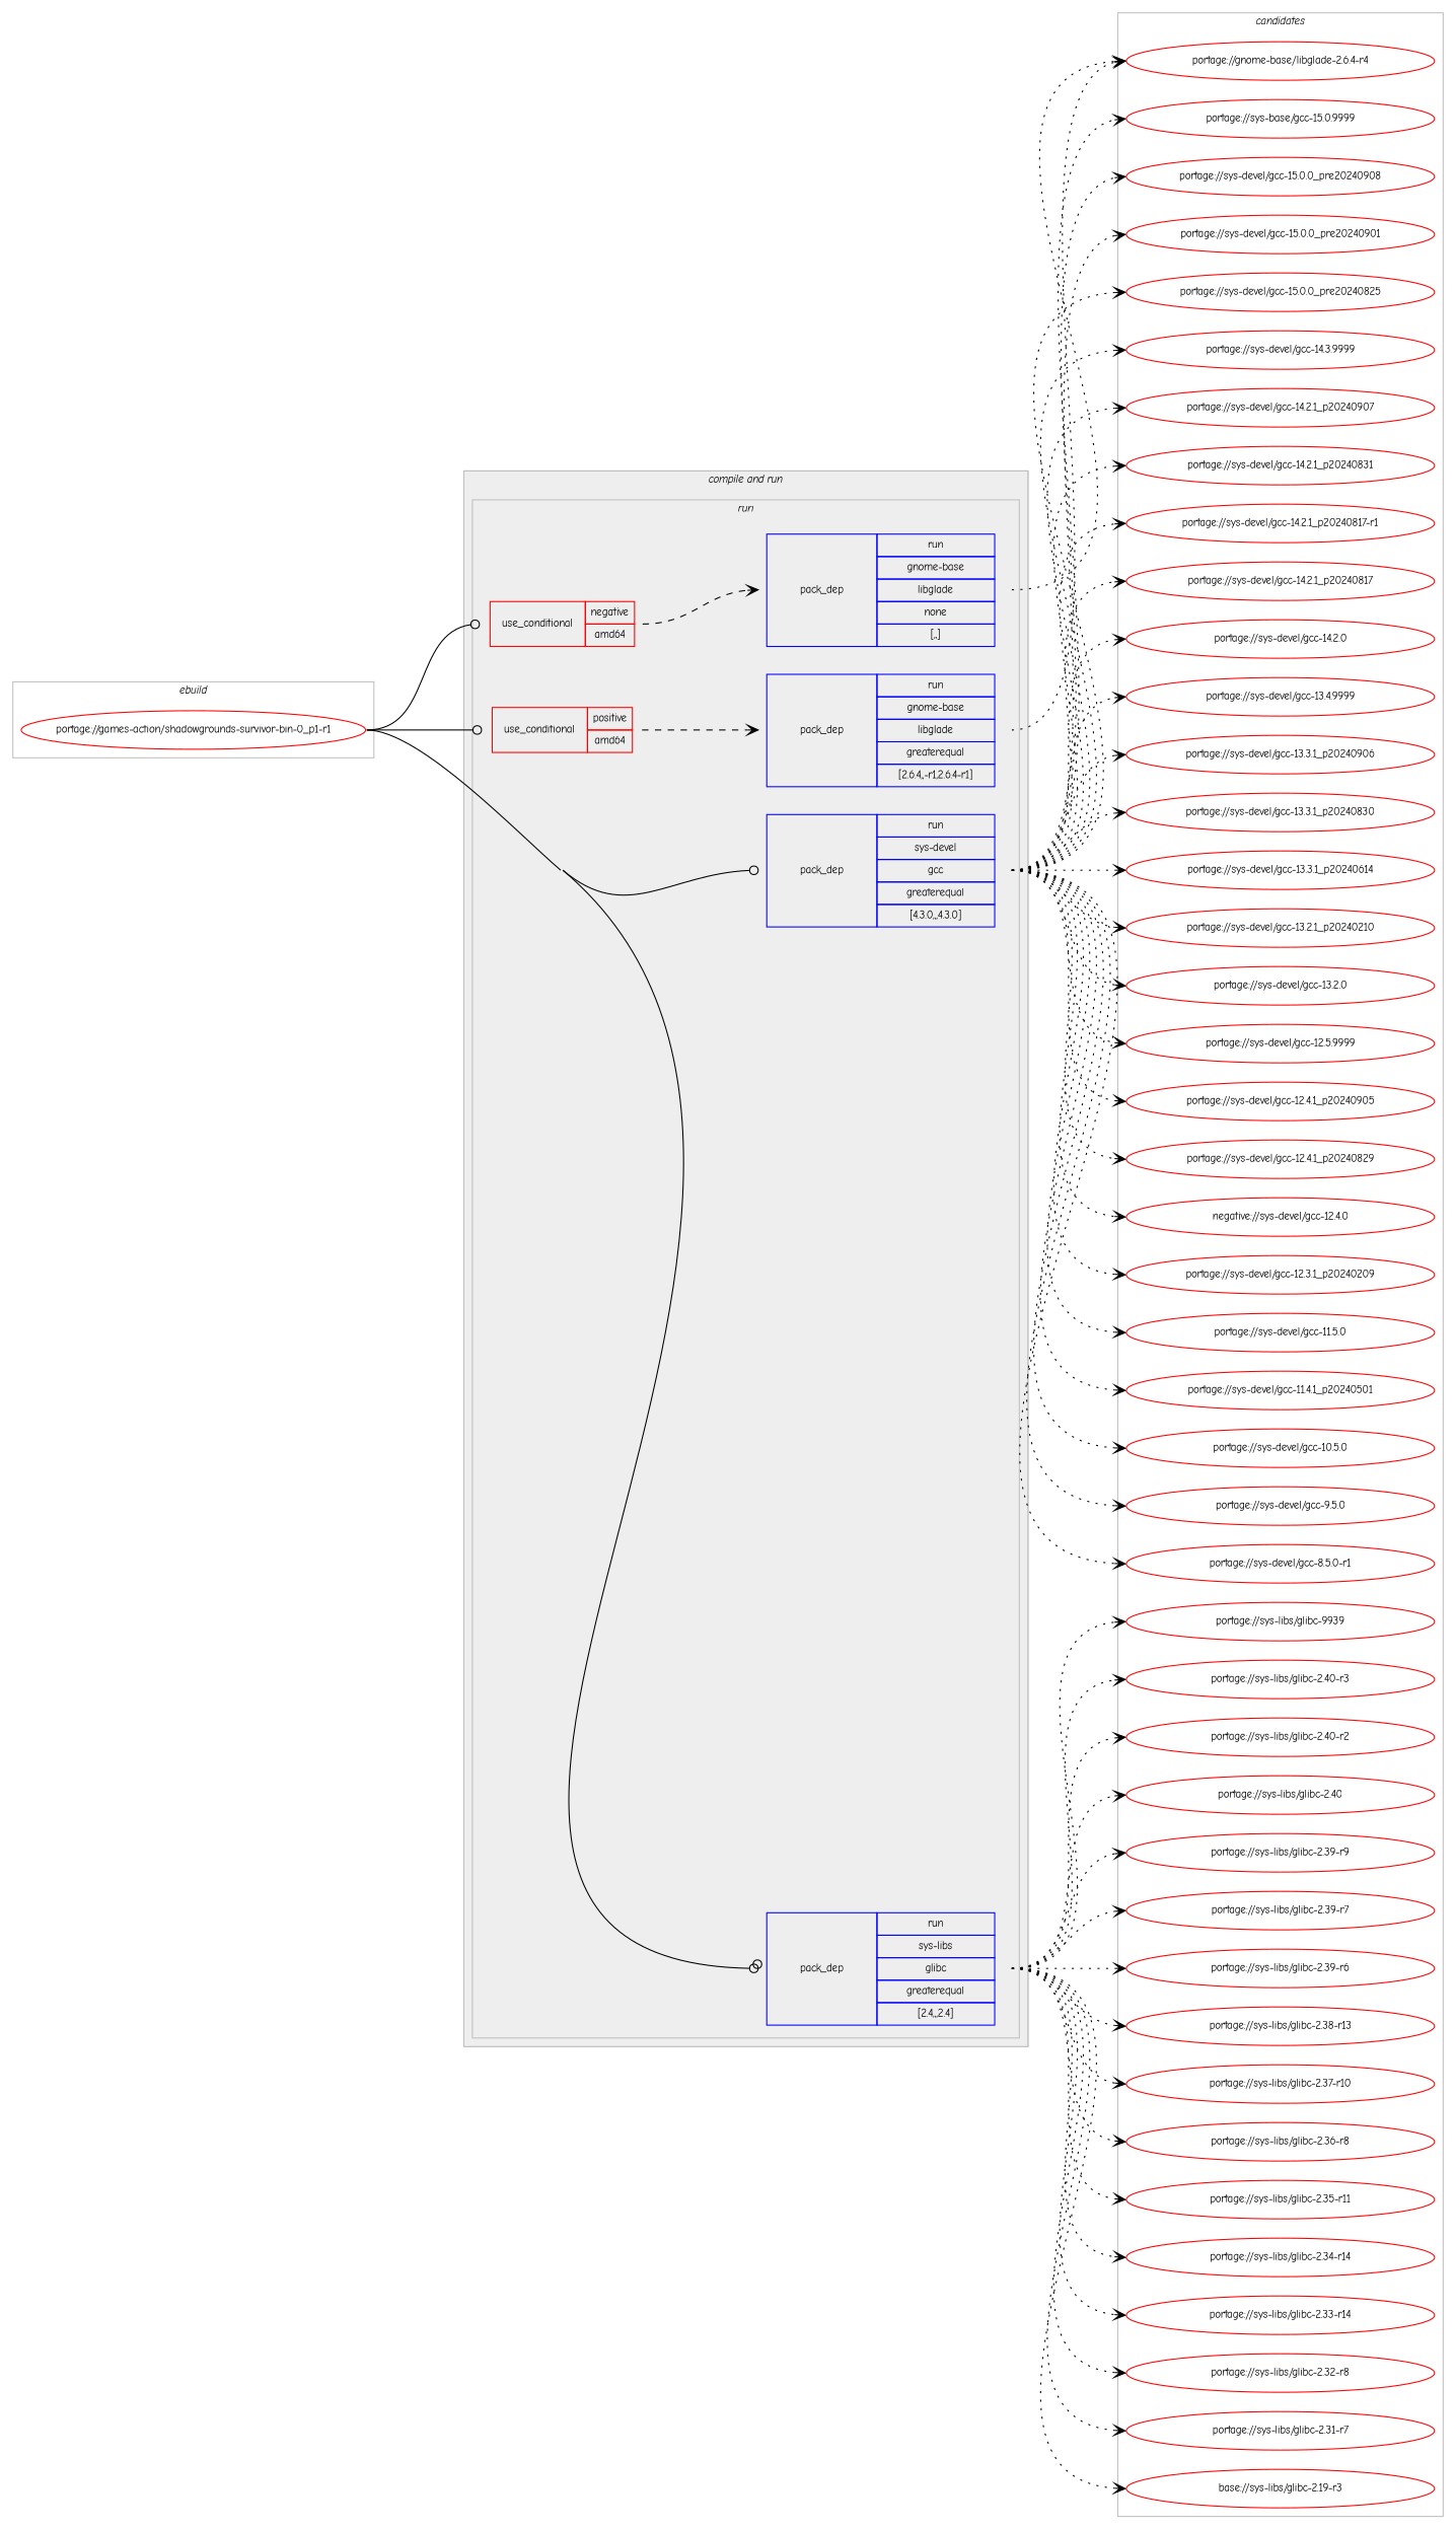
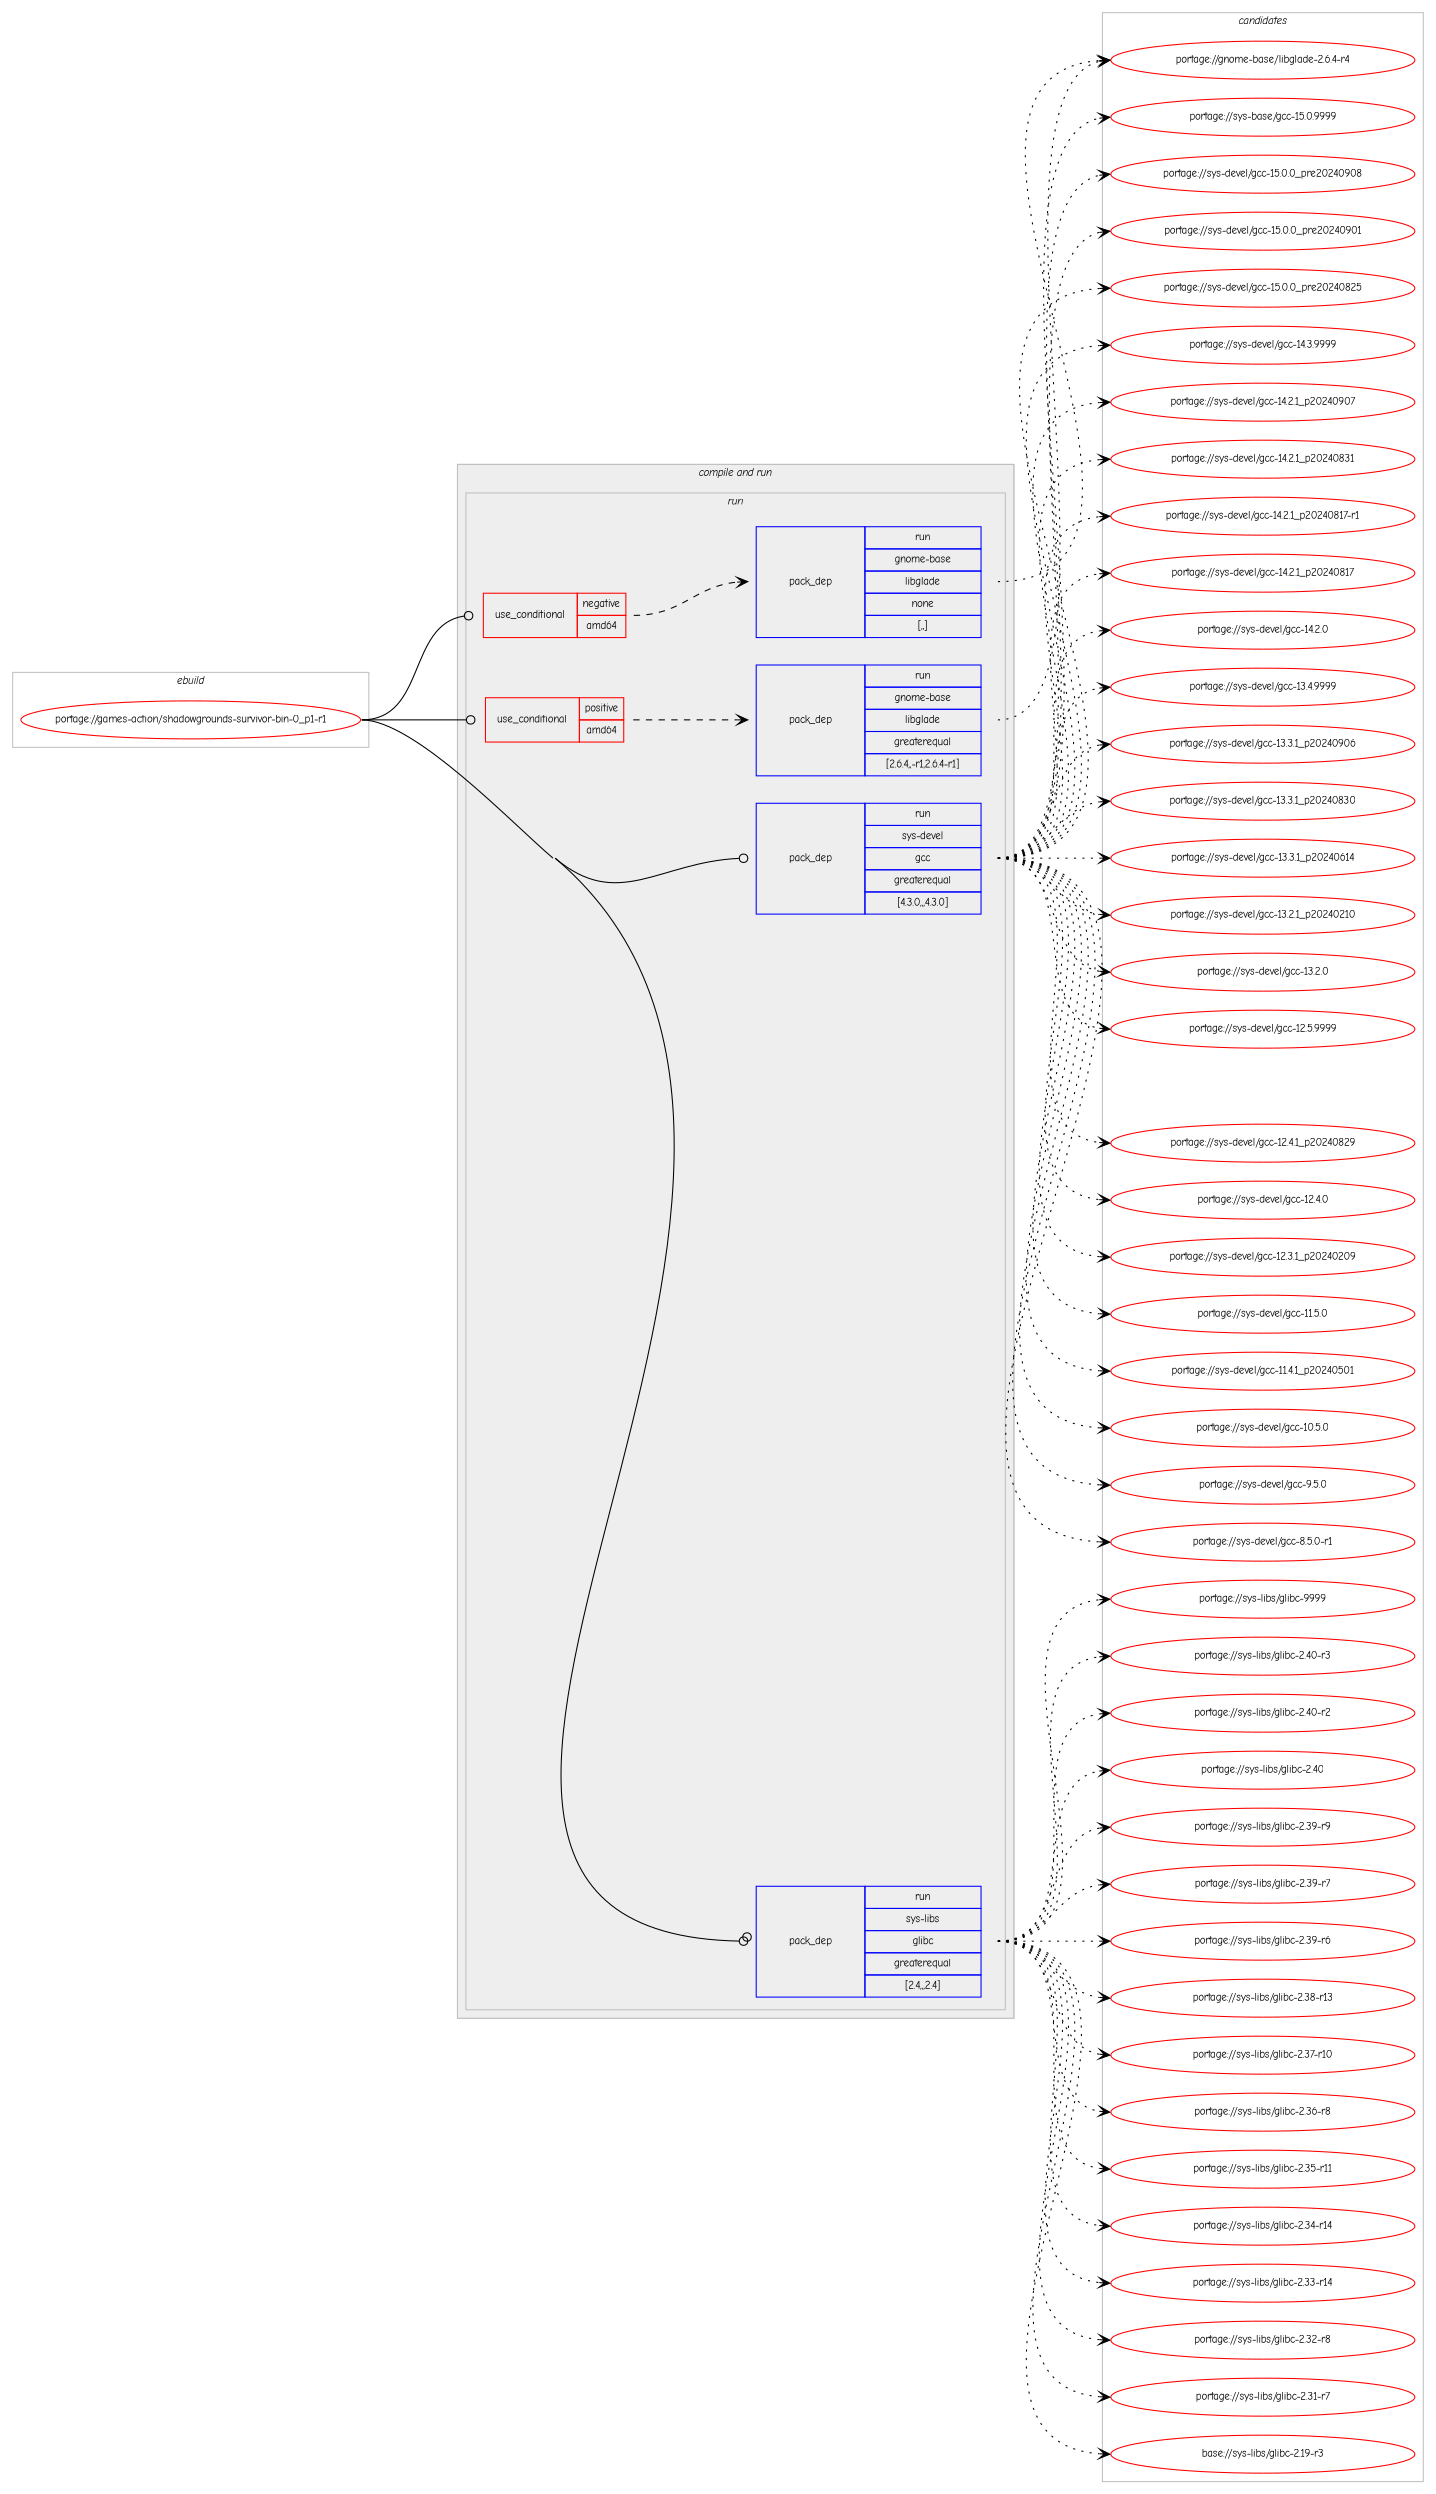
  digraph {
    compound=true
    concentrate=true
    fontname="Comic Neue"
    fontsize=10
    newrank=true
    rankdir=LR
    ranksep=1.5
    node [color=red fontname="Comic Neue" fontsize=10]
    edge [arrowhead=vee fontname="Comic Neue" headport=w style=dotted tailport=e weight=100]
    n1 [label="portage://games-action/shadowgrounds-survivor-bin-0_p1-r1" width=4]
    n2 [color=blue label=<<TABLE BORDER="0" CELLBORDER="1" CELLSPACING="0" CELLPADDING="4" WIDTH="220"><TR><TD ROWSPAN="6" CELLPADDING="30">pack_dep</TD></TR><TR><TD WIDTH="110">run</TD></TR><TR><TD>gnome-base</TD></TR><TR><TD>libglade</TD></TR><TR><TD>none</TD></TR><TR><TD>[,,]</TD></TR></TABLE>> shape=none]
    n3 [label=<<TABLE BORDER="0" CELLBORDER="1" CELLSPACING="0" CELLPADDING="4"><TR><TD ROWSPAN="3" CELLPADDING="10">use_conditional</TD></TR><TR><TD>negative</TD></TR><TR><TD>amd64</TD></TR></TABLE>> shape=none]
    n4 [color=blue label=<<TABLE BORDER="0" CELLBORDER="1" CELLSPACING="0" CELLPADDING="4" WIDTH="220"><TR><TD ROWSPAN="6" CELLPADDING="30">pack_dep</TD></TR><TR><TD WIDTH="110">run</TD></TR><TR><TD>gnome-base</TD></TR><TR><TD>libglade</TD></TR><TR><TD>greaterequal</TD></TR><TR><TD>[2.6.4,,-r1,2.6.4-r1]</TD></TR></TABLE>> shape=none]
    n5 [label=<<TABLE BORDER="0" CELLBORDER="1" CELLSPACING="0" CELLPADDING="4"><TR><TD ROWSPAN="3" CELLPADDING="10">use_conditional</TD></TR><TR><TD>positive</TD></TR><TR><TD>amd64</TD></TR></TABLE>> shape=none]
    n6 [color=blue label=<<TABLE BORDER="0" CELLBORDER="1" CELLSPACING="0" CELLPADDING="4" WIDTH="220"><TR><TD ROWSPAN="6" CELLPADDING="30">pack_dep</TD></TR><TR><TD WIDTH="110">run</TD></TR><TR><TD>sys-devel</TD></TR><TR><TD>gcc</TD></TR><TR><TD>greaterequal</TD></TR><TR><TD>[4.3.0,,,4.3.0]</TD></TR></TABLE>> shape=none]
    n7 [color=blue label=<<TABLE BORDER="0" CELLBORDER="1" CELLSPACING="0" CELLPADDING="4" WIDTH="220"><TR><TD ROWSPAN="6" CELLPADDING="30">pack_dep</TD></TR><TR><TD WIDTH="110">run</TD></TR><TR><TD>sys-libs</TD></TR><TR><TD>glibc</TD></TR><TR><TD>greaterequal</TD></TR><TR><TD>[2.4,,,2.4]</TD></TR></TABLE>> shape=none]
    n8 [label="portage://gnome-base/libglade-2.6.4-r4" width=4]
    n9 [label="portage://sys-base/gcc-15.0.9999" width=4]
    n10 [label="portage://sys-devel/gcc-15.0.0_pre20240908" width=4]
    n11 [label="portage://sys-devel/gcc-15.0.0_pre20240901" width=4]
    n12 [label="portage://sys-devel/gcc-15.0.0_pre20240825" width=4]
    n13 [label="portage://sys-devel/gcc-14.3.9999" width=4]
    n14 [label="portage://sys-devel/gcc-14.2.1_p20240907" width=4]
    n15 [label="portage://sys-devel/gcc-14.2.1_p20240831" width=4]
    n16 [label="portage://sys-devel/gcc-14.2.1_p20240817-r1" width=4]
    n17 [label="portage://sys-devel/gcc-14.2.1_p20240817" width=4]
    n18 [label="portage://sys-devel/gcc-14.2.0" width=4]
    n19 [label="portage://sys-devel/gcc-13.4.9999" width=4]
    n20 [label="portage://sys-devel/gcc-13.3.1_p20240906" width=4]
    n21 [label="portage://sys-devel/gcc-13.3.1_p20240830" width=4]
    n22 [label="portage://sys-devel/gcc-13.3.1_p20240614" width=4]
    n23 [label="portage://sys-devel/gcc-13.2.1_p20240210" width=4]
    n24 [label="portage://sys-devel/gcc-13.2.0" width=4]
    n25 [label="portage://sys-devel/gcc-12.5.9999" width=4]
-   n26 [label="portage://sys-devel/gcc-12.4.1_p20240905" width=4]
    n27 [label="portage://sys-devel/gcc-12.4.1_p20240829" width=4]
-   n28 [label="negative://sys-devel/gcc-12.4.0" width=4]
+   n28 [label="portage://sys-devel/gcc-12.4.0" width=4]
    n29 [label="portage://sys-devel/gcc-12.3.1_p20240209" width=4]
    n30 [label="portage://sys-devel/gcc-11.5.0" width=4]
    n31 [label="portage://sys-devel/gcc-11.4.1_p20240501" width=4]
    n32 [label="portage://sys-devel/gcc-10.5.0" width=4]
    n33 [label="portage://sys-devel/gcc-9.5.0" width=4]
    n34 [label="portage://sys-devel/gcc-8.5.0-r1" width=4]
-   n35 [label="portage://sys-libs/glibc-9939" width=4]
+   n35 [label="portage://sys-libs/glibc-9999" width=4]
    n36 [label="portage://sys-libs/glibc-2.40-r3" width=4]
    n37 [label="portage://sys-libs/glibc-2.40-r2" width=4]
    n38 [label="portage://sys-libs/glibc-2.40" width=4]
    n39 [label="portage://sys-libs/glibc-2.39-r9" width=4]
    n40 [label="portage://sys-libs/glibc-2.39-r7" width=4]
    n41 [label="portage://sys-libs/glibc-2.39-r6" width=4]
    n42 [label="portage://sys-libs/glibc-2.38-r13" width=4]
    n43 [label="portage://sys-libs/glibc-2.37-r10" width=4]
    n44 [label="portage://sys-libs/glibc-2.36-r8" width=4]
    n45 [label="portage://sys-libs/glibc-2.35-r11" width=4]
    n46 [label="portage://sys-libs/glibc-2.34-r14" width=4]
    n47 [label="portage://sys-libs/glibc-2.33-r14" width=4]
    n48 [label="portage://sys-libs/glibc-2.32-r8" width=4]
    n49 [label="portage://sys-libs/glibc-2.31-r7" width=4]
    n50 [label="base://sys-libs/glibc-2.19-r3" width=4]
    subgraph cluster_1 {
      color=gray
      label=<<i>ebuild</i>>
      n1
    }
    subgraph cluster_2 {
      color=gray
      label=<<i>dependencies</i>>
      subgraph cluster_3 {
        color=gray
        fillcolor="#eeeeee"
        label=<<i>compile</i>>
        style=filled
      }
      subgraph cluster_4 {
        color=gray
        fillcolor="#eeeeee"
        label=<<i>compile and run</i>>
        style=filled
      }
      subgraph cluster_5 {
        color=gray
        fillcolor="#eeeeee"
        label=<<i>run</i>>
        style=filled
        subgraph sub_6 {
          color=gray
          fillcolor="#eeeeee"
          label=<<i>run</i>>
          style=filled
          n3
          subgraph sub_7 {
            color=gray
            fillcolor="#eeeeee"
            label=<<i>run</i>>
            style=filled
            n2
          }
        }
        subgraph sub_8 {
          color=gray
          fillcolor="#eeeeee"
          label=<<i>run</i>>
          style=filled
          n5
          subgraph sub_9 {
            color=gray
            fillcolor="#eeeeee"
            label=<<i>run</i>>
            style=filled
            n4
          }
        }
        subgraph sub_10 {
          color=gray
          fillcolor="#eeeeee"
          label=<<i>run</i>>
          style=filled
          n6
        }
        subgraph sub_11 {
          color=gray
          fillcolor="#eeeeee"
          label=<<i>run</i>>
          style=filled
          n7
        }
      }
    }
    subgraph cluster_12 {
      color=gray
      label=<<i>candidates</i>>
      rank=same
      subgraph sub_13 {
        color=black
        label=<<i>candidates</i>>
        nodesep=1
        rank=same
        n8
      }
      subgraph sub_14 {
        color=black
        label=<<i>candidates</i>>
        nodesep=1
        rank=same
        n8
      }
      subgraph sub_15 {
        color=black
        label=<<i>candidates</i>>
        nodesep=1
        rank=same
        n9
        n10
        n11
        n12
        n13
        n14
        n15
        n16
        n17
        n18
        n19
        n20
        n21
        n22
        n23
        n24
        n25
-       n26
        n27
        n28
        n29
        n30
        n31
        n32
        n33
        n34
      }
      subgraph sub_16 {
        color=black
        label=<<i>candidates</i>>
        nodesep=1
        rank=same
        n35
        n36
        n37
        n38
        n39
        n40
        n41
        n42
        n43
        n44
        n45
        n46
        n47
        n48
        n49
        n50
      }
    }
    n1 -> n3 [arrowhead=odot style=solid weight=20]
    n1 -> n5 [arrowhead=odot style=solid weight=20]
    n1 -> n6 [arrowhead=odot style=solid weight=20]
    n1 -> n7 [arrowhead=odot style=solid weight=20]
    n2 -> n8
    n3 -> n2 [style=dashed weight=20]
    n4 -> n8
    n5 -> n4 [style=dashed weight=20]
    n6 -> n9
    n6 -> n10
    n6 -> n11
    n6 -> n12
    n6 -> n13
    n6 -> n14
    n6 -> n15
    n6 -> n16
    n6 -> n17
    n6 -> n18
    n6 -> n19
    n6 -> n20
    n6 -> n21
    n6 -> n22
    n6 -> n23
    n6 -> n24
    n6 -> n25
-   n6 -> n26
    n6 -> n27
    n6 -> n28
    n6 -> n29
    n6 -> n30
    n6 -> n31
    n6 -> n32
    n6 -> n33
    n6 -> n34
    n7 -> n35
    n7 -> n36
    n7 -> n37
    n7 -> n38
    n7 -> n39
    n7 -> n40
    n7 -> n41
    n7 -> n42
    n7 -> n43
    n7 -> n44
    n7 -> n45
    n7 -> n46
    n7 -> n47
    n7 -> n48
    n7 -> n49
    n7 -> n50
  }
